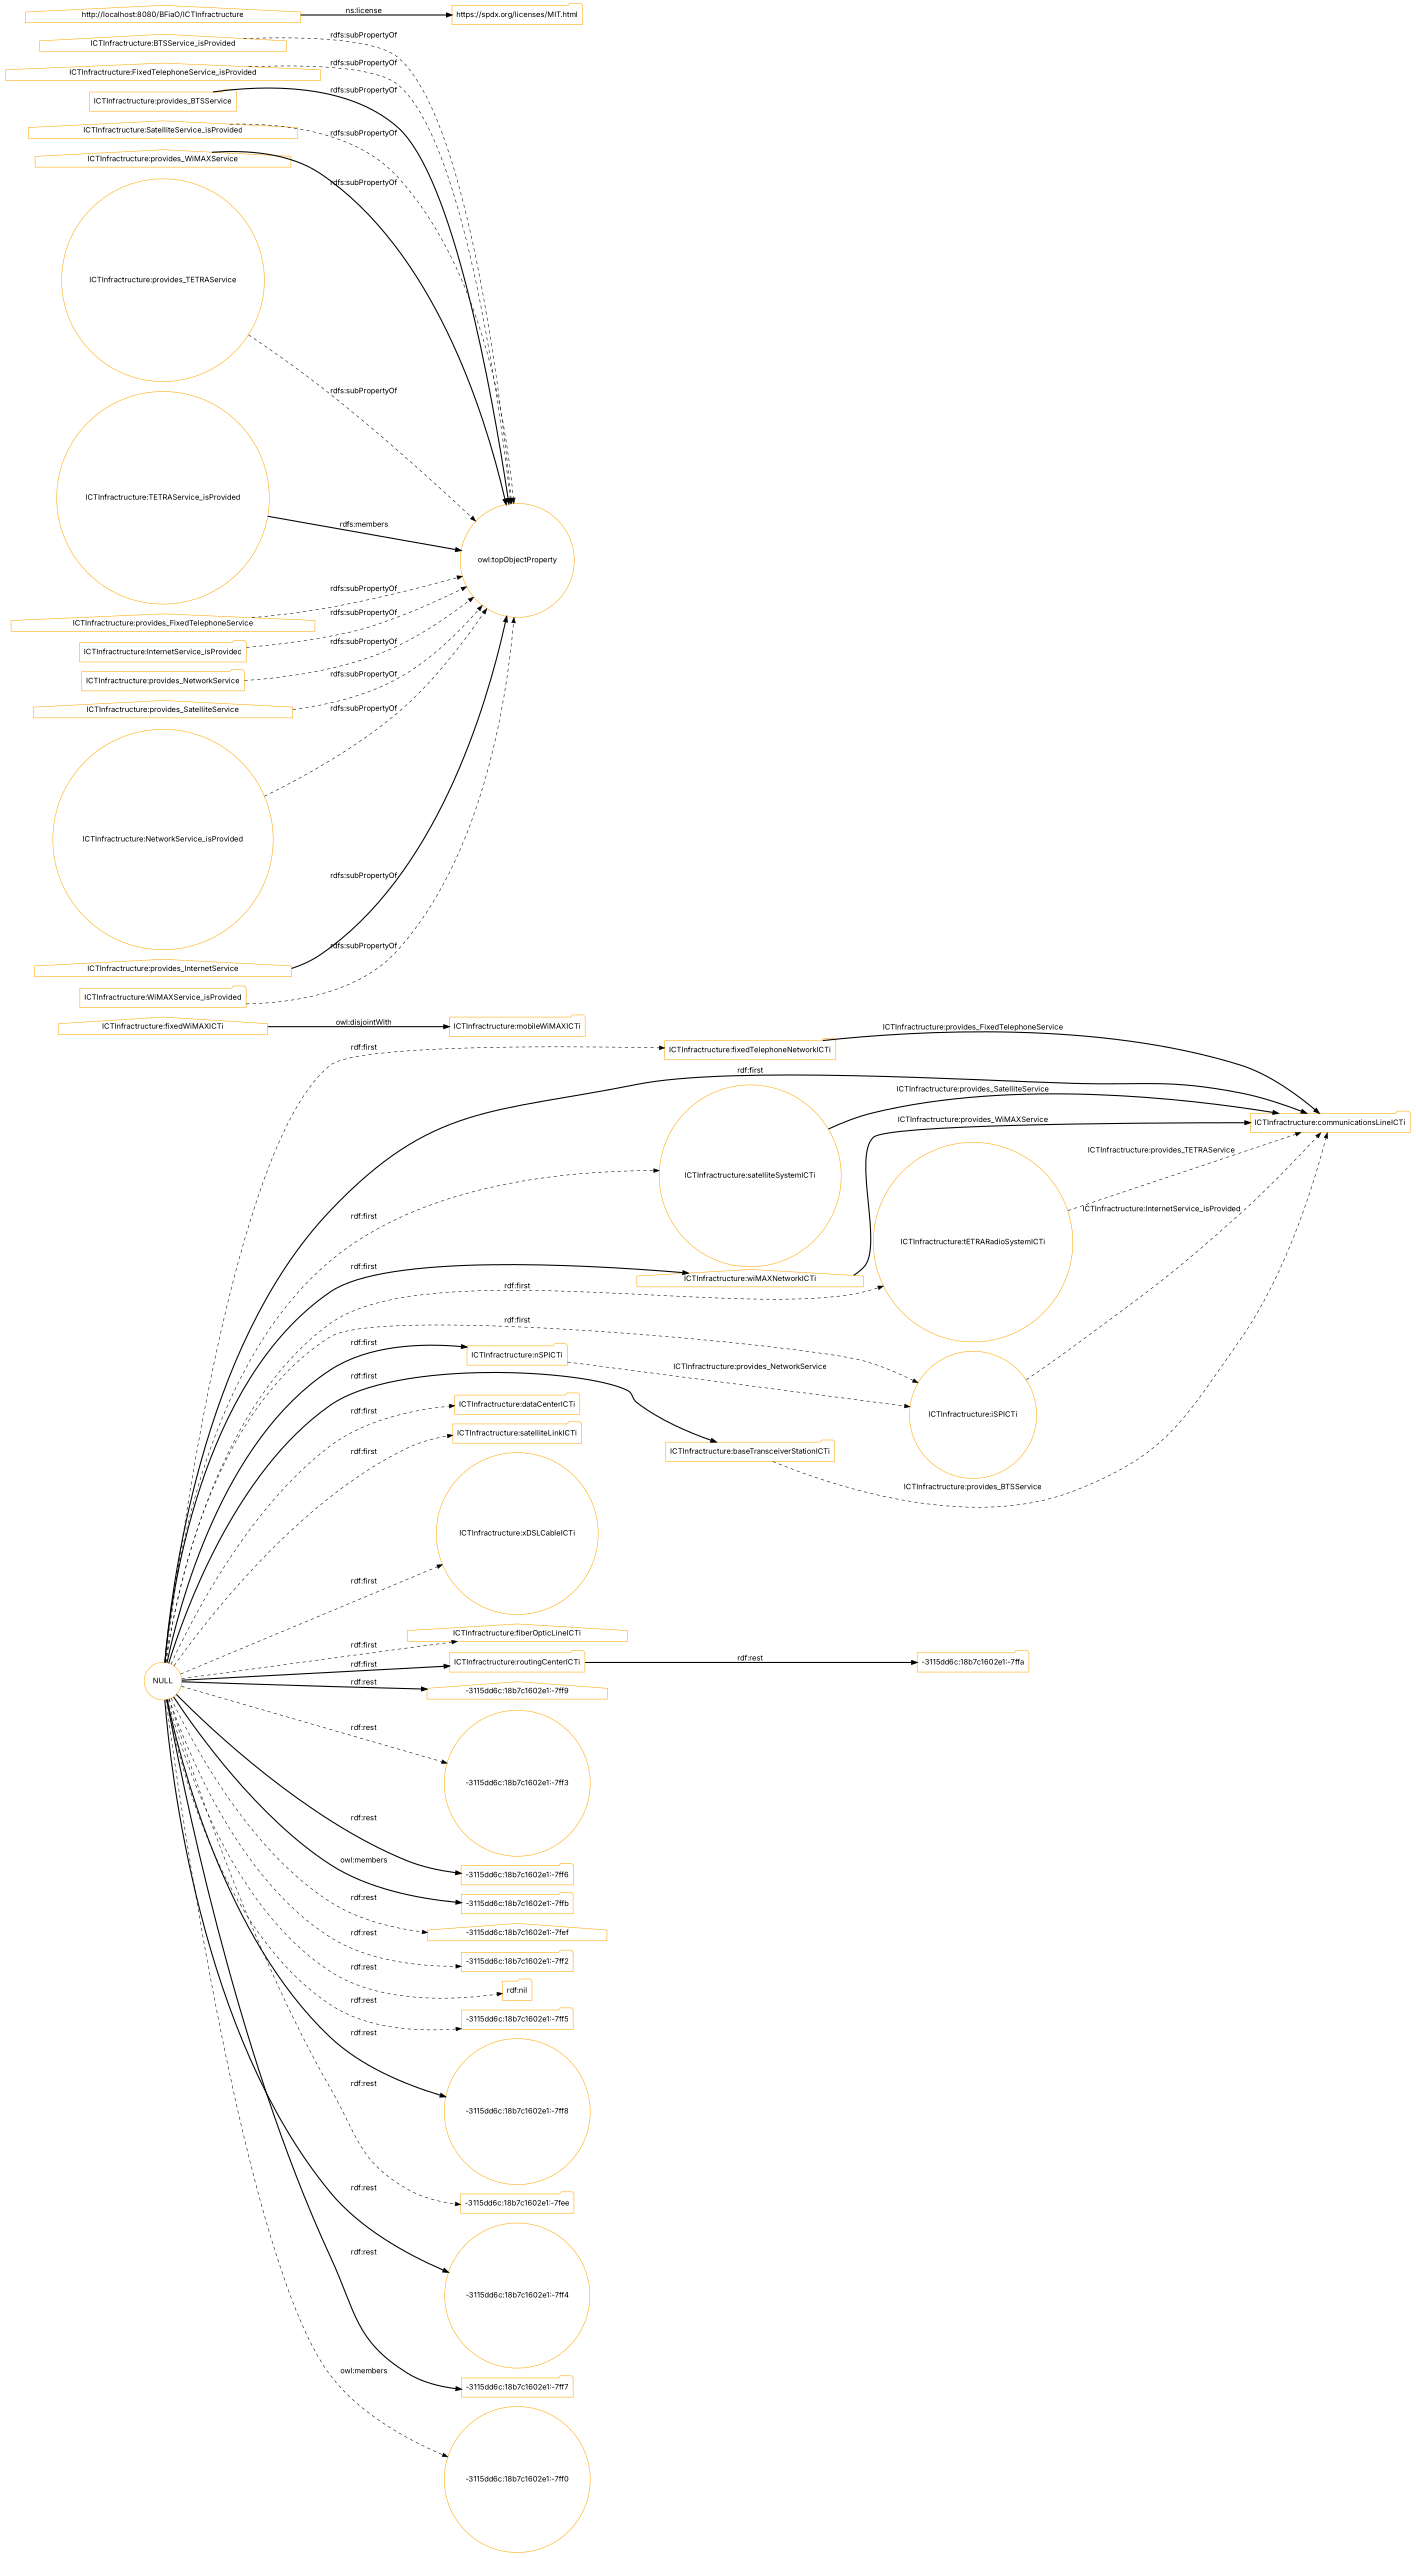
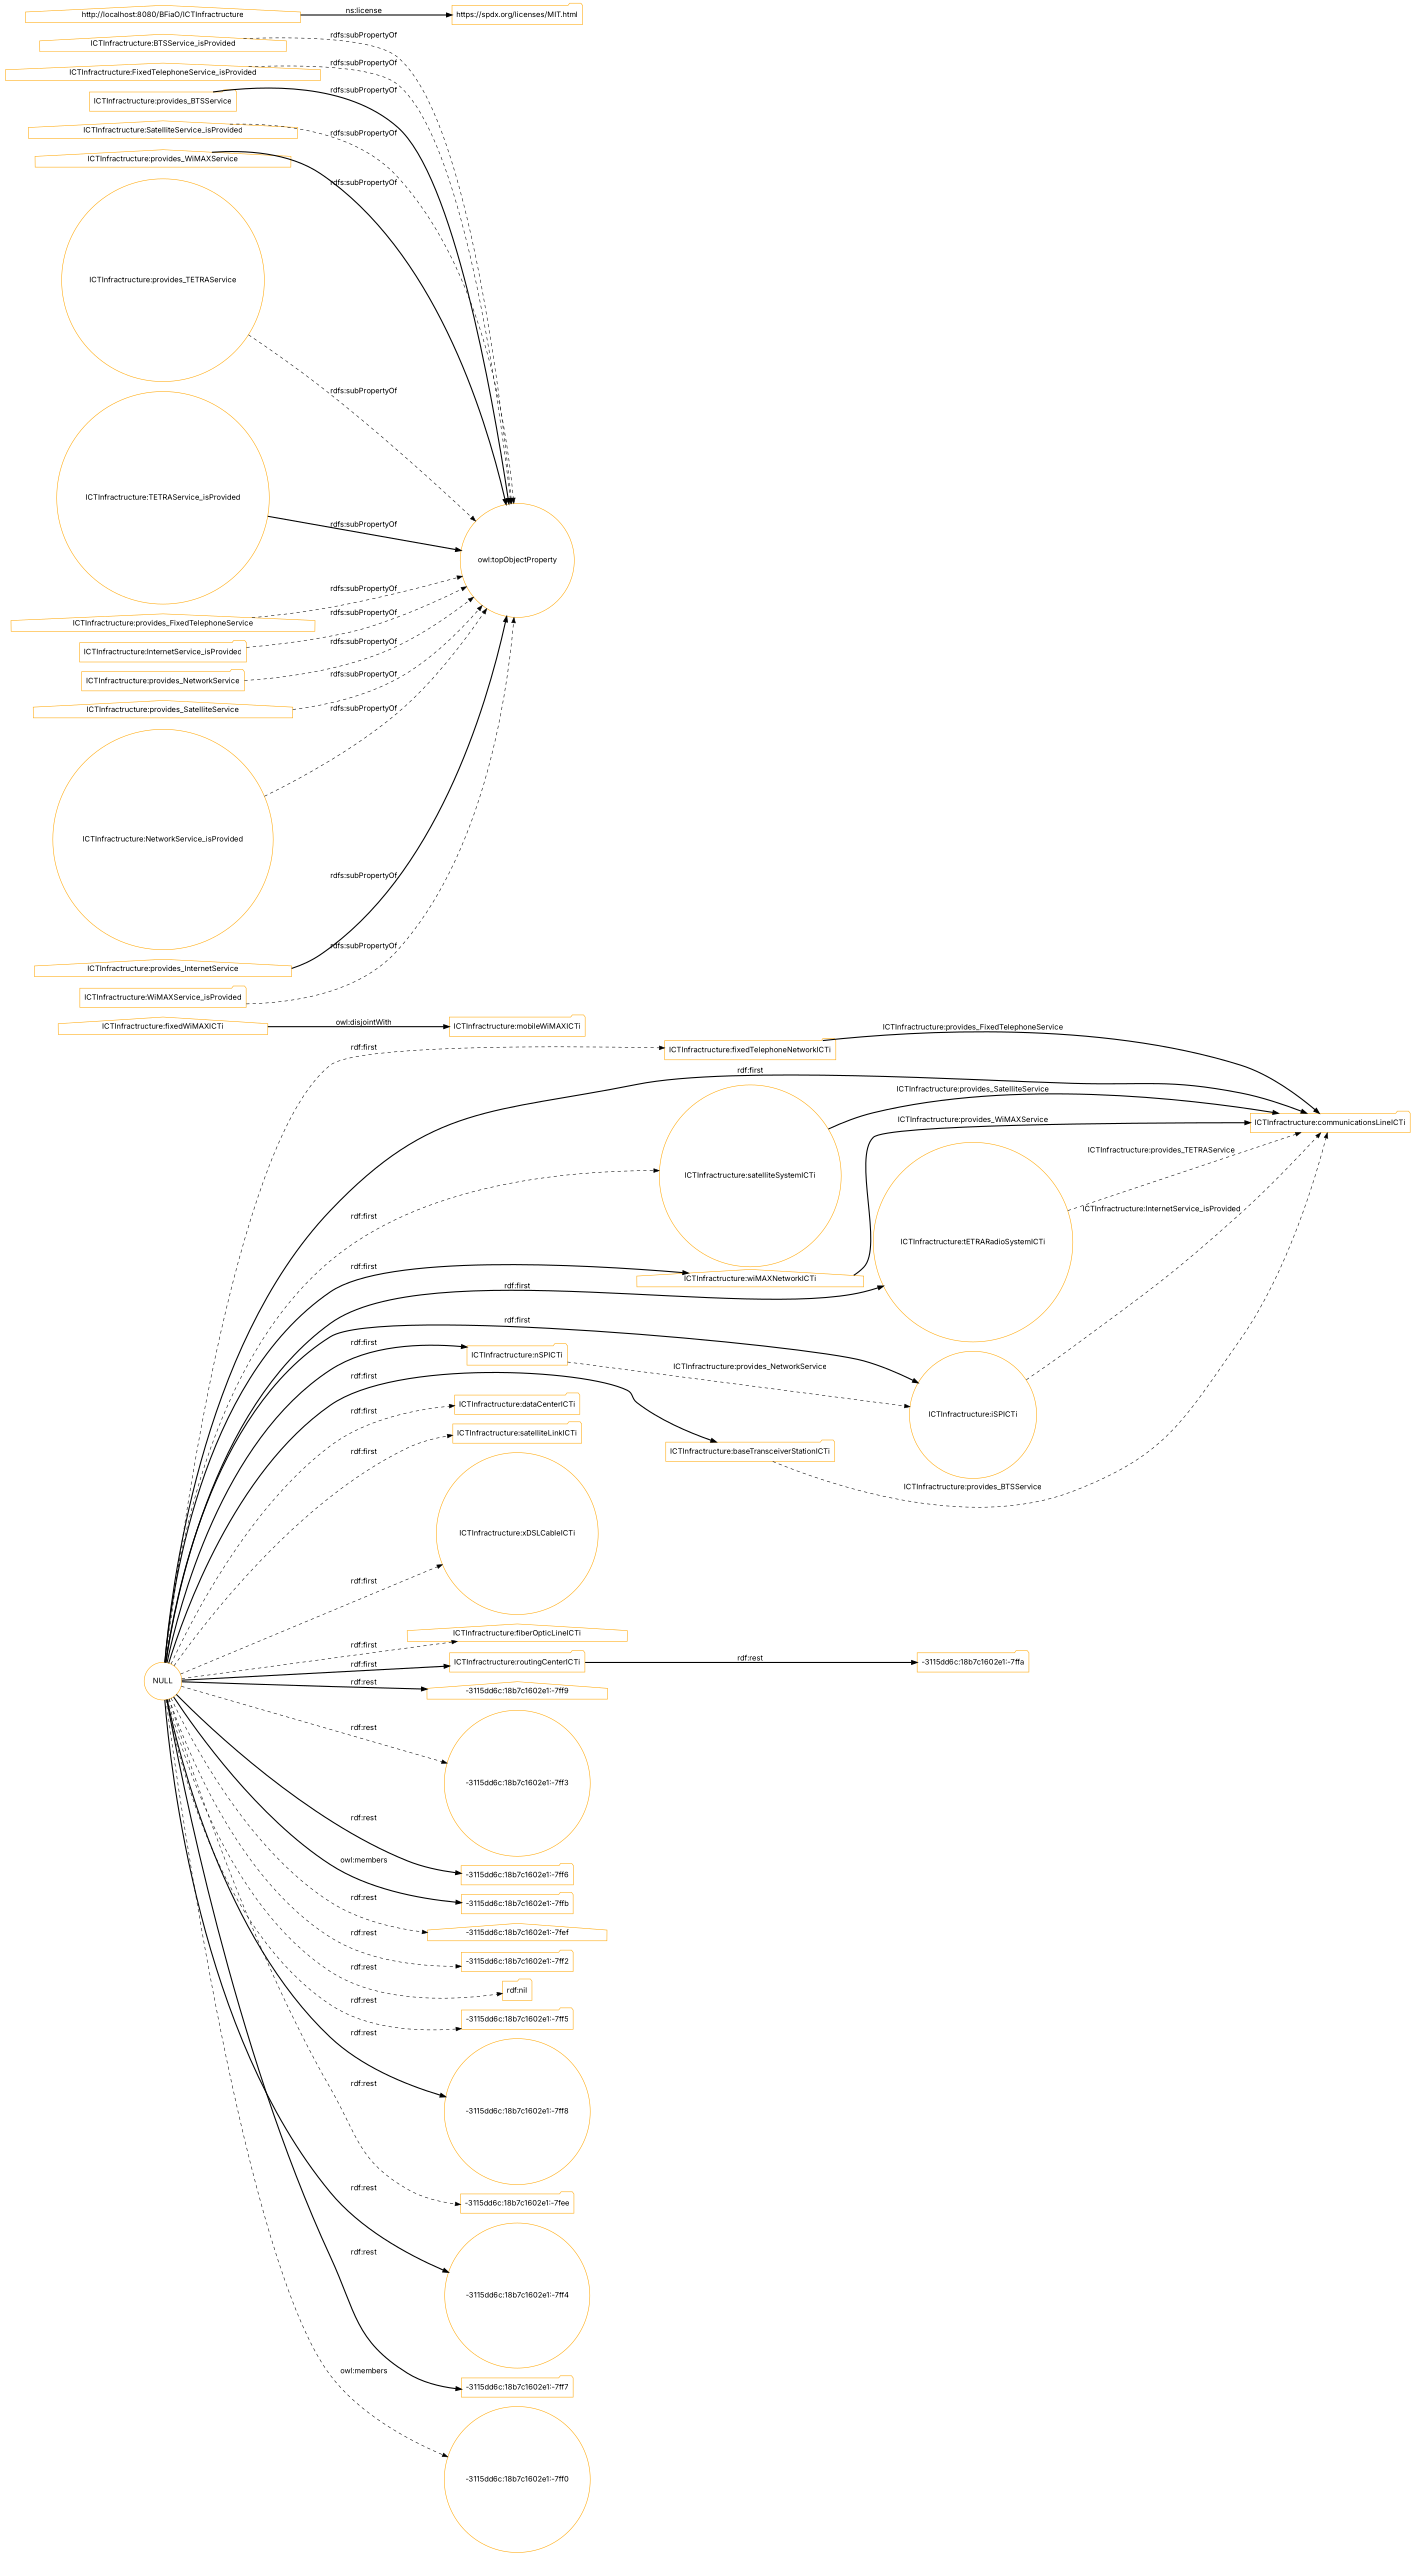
  digraph {
    fontname=Inter
    rankdir=LR
    node [color=orange fontname=Inter shape=folder]
    edge [fontname=Inter style=dashed]
    "ICTInfractructure:fixedTelephoneNetworkICTi"
    "ICTInfractructure:communicationsLineICTi"
    "ICTInfractructure:fixedWiMAXICTi" [shape=house]
    "ICTInfractructure:mobileWiMAXICTi"
    "ICTInfractructure:satelliteSystemICTi" [shape=circle]
    "ICTInfractructure:wiMAXNetworkICTi" [shape=house]
    "ICTInfractructure:iSPICTi" [shape=circle]
    "ICTInfractructure:tETRARadioSystemICTi" [shape=circle]
    "ICTInfractructure:baseTransceiverStationICTi"
    "ICTInfractructure:nSPICTi"
    "ICTInfractructure:BTSService_isProvided" [shape=house]
    "owl:topObjectProperty" [shape=circle]
    "ICTInfractructure:FixedTelephoneService_isProvided" [shape=house]
    "ICTInfractructure:provides_BTSService"
    "ICTInfractructure:SatelliteService_isProvided" [shape=house]
    "ICTInfractructure:provides_WiMAXService" [shape=house]
    "ICTInfractructure:provides_TETRAService" [shape=circle]
    "ICTInfractructure:TETRAService_isProvided" [shape=circle]
    "http://localhost:8080/BFiaO/ICTInfractructure" [shape=house]
    "https://spdx.org/licenses/MIT.html"
    "ICTInfractructure:provides_FixedTelephoneService" [shape=house]
    "ICTInfractructure:InternetService_isProvided"
    "ICTInfractructure:provides_NetworkService"
    "ICTInfractructure:provides_SatelliteService" [shape=house]
    "ICTInfractructure:NetworkService_isProvided" [shape=circle]
    "ICTInfractructure:provides_InternetService" [shape=house]
    NULL [shape=circle]
    "ICTInfractructure:dataCenterICTi"
    "ICTInfractructure:satelliteLinkICTi"
    "ICTInfractructure:xDSLCableICTi" [shape=circle]
    "ICTInfractructure:fiberOpticLineICTi" [shape=house]
    "ICTInfractructure:routingCenterICTi"
    "-3115dd6c:18b7c1602e1:-7ff9" [shape=house]
    "-3115dd6c:18b7c1602e1:-7ff3" [shape=circle]
    "-3115dd6c:18b7c1602e1:-7ff6"
    "-3115dd6c:18b7c1602e1:-7ffb"
    "-3115dd6c:18b7c1602e1:-7fef" [shape=house]
    "-3115dd6c:18b7c1602e1:-7ff2"
    "rdf:nil"
    "-3115dd6c:18b7c1602e1:-7ff5"
    "-3115dd6c:18b7c1602e1:-7ff8" [shape=circle]
    "-3115dd6c:18b7c1602e1:-7fee"
    "-3115dd6c:18b7c1602e1:-7ff4" [shape=circle]
    "-3115dd6c:18b7c1602e1:-7ff7"
    "-3115dd6c:18b7c1602e1:-7ff0" [shape=circle]
    "-3115dd6c:18b7c1602e1:-7ffa"
    "ICTInfractructure:WiMAXService_isProvided"
    "ICTInfractructure:fixedTelephoneNetworkICTi" -> "ICTInfractructure:communicationsLineICTi" [label="ICTInfractructure:provides_FixedTelephoneService" style=bold]
    "ICTInfractructure:fixedWiMAXICTi" -> "ICTInfractructure:mobileWiMAXICTi" [label="owl:disjointWith" style=bold]
    "ICTInfractructure:satelliteSystemICTi" -> "ICTInfractructure:communicationsLineICTi" [label="ICTInfractructure:provides_SatelliteService" style=bold]
    "ICTInfractructure:wiMAXNetworkICTi" -> "ICTInfractructure:communicationsLineICTi" [label="ICTInfractructure:provides_WiMAXService" style=bold]
    "ICTInfractructure:iSPICTi" -> "ICTInfractructure:communicationsLineICTi" [label="ICTInfractructure:InternetService_isProvided"]
    "ICTInfractructure:tETRARadioSystemICTi" -> "ICTInfractructure:communicationsLineICTi" [label="ICTInfractructure:provides_TETRAService"]
    "ICTInfractructure:baseTransceiverStationICTi" -> "ICTInfractructure:communicationsLineICTi" [label="ICTInfractructure:provides_BTSService"]
    "ICTInfractructure:nSPICTi" -> "ICTInfractructure:iSPICTi" [label="ICTInfractructure:provides_NetworkService"]
    "ICTInfractructure:BTSService_isProvided" -> "owl:topObjectProperty" [label="rdfs:subPropertyOf"]
    "ICTInfractructure:FixedTelephoneService_isProvided" -> "owl:topObjectProperty" [label="rdfs:subPropertyOf"]
    "ICTInfractructure:provides_BTSService" -> "owl:topObjectProperty" [label="rdfs:subPropertyOf" style=bold]
    "ICTInfractructure:SatelliteService_isProvided" -> "owl:topObjectProperty" [label="rdfs:subPropertyOf"]
    "ICTInfractructure:provides_WiMAXService" -> "owl:topObjectProperty" [label="rdfs:subPropertyOf" style=bold]
    "ICTInfractructure:provides_TETRAService" -> "owl:topObjectProperty" [label="rdfs:subPropertyOf"]
-   "ICTInfractructure:TETRAService_isProvided" -> "owl:topObjectProperty" [label="rdfs:members" style=bold]
+   "ICTInfractructure:TETRAService_isProvided" -> "owl:topObjectProperty" [label="rdfs:subPropertyOf" style=bold]
    "http://localhost:8080/BFiaO/ICTInfractructure" -> "https://spdx.org/licenses/MIT.html" [label="ns:license" style=bold]
    "ICTInfractructure:provides_FixedTelephoneService" -> "owl:topObjectProperty" [label="rdfs:subPropertyOf"]
    "ICTInfractructure:InternetService_isProvided" -> "owl:topObjectProperty" [label="rdfs:subPropertyOf"]
    "ICTInfractructure:provides_NetworkService" -> "owl:topObjectProperty" [label="rdfs:subPropertyOf"]
    "ICTInfractructure:provides_SatelliteService" -> "owl:topObjectProperty" [label="rdfs:subPropertyOf"]
    "ICTInfractructure:NetworkService_isProvided" -> "owl:topObjectProperty" [label="rdfs:subPropertyOf"]
    "ICTInfractructure:provides_InternetService" -> "owl:topObjectProperty" [label="rdfs:subPropertyOf" style=bold]
    NULL -> "ICTInfractructure:fixedTelephoneNetworkICTi" [label="rdf:first"]
    NULL -> "ICTInfractructure:communicationsLineICTi" [label="rdf:first" style=bold]
    NULL -> "ICTInfractructure:satelliteSystemICTi" [label="rdf:first"]
    NULL -> "ICTInfractructure:wiMAXNetworkICTi" [label="rdf:first" style=bold]
-   NULL -> "ICTInfractructure:iSPICTi" [label="rdf:first"]
-   NULL -> "ICTInfractructure:tETRARadioSystemICTi" [label="rdf:first"]
+   NULL -> "ICTInfractructure:iSPICTi" [label="rdf:first" style=bold]
+   NULL -> "ICTInfractructure:tETRARadioSystemICTi" [label="rdf:first" style=bold]
    NULL -> "ICTInfractructure:baseTransceiverStationICTi" [label="rdf:first" style=bold]
    NULL -> "ICTInfractructure:nSPICTi" [label="rdf:first" style=bold]
    NULL -> "ICTInfractructure:dataCenterICTi" [label="rdf:first"]
    NULL -> "ICTInfractructure:satelliteLinkICTi" [label="rdf:first"]
    NULL -> "ICTInfractructure:xDSLCableICTi" [label="rdf:first"]
    NULL -> "ICTInfractructure:fiberOpticLineICTi" [label="rdf:first"]
    NULL -> "ICTInfractructure:routingCenterICTi" [label="rdf:first" style=bold]
    NULL -> "-3115dd6c:18b7c1602e1:-7ff9" [label="rdf:rest" style=bold]
    NULL -> "-3115dd6c:18b7c1602e1:-7ff3" [label="rdf:rest"]
    NULL -> "-3115dd6c:18b7c1602e1:-7ff6" [label="rdf:rest" style=bold]
    NULL -> "-3115dd6c:18b7c1602e1:-7ffb" [label="owl:members" style=bold]
    NULL -> "-3115dd6c:18b7c1602e1:-7fef" [label="rdf:rest"]
    NULL -> "-3115dd6c:18b7c1602e1:-7ff2" [label="rdf:rest"]
    NULL -> "rdf:nil" [label="rdf:rest"]
    NULL -> "-3115dd6c:18b7c1602e1:-7ff5" [label="rdf:rest"]
    NULL -> "-3115dd6c:18b7c1602e1:-7ff8" [label="rdf:rest" style=bold]
    NULL -> "-3115dd6c:18b7c1602e1:-7fee" [label="rdf:rest"]
    NULL -> "-3115dd6c:18b7c1602e1:-7ff4" [label="rdf:rest" style=bold]
    NULL -> "-3115dd6c:18b7c1602e1:-7ff7" [label="rdf:rest" style=bold]
    NULL -> "-3115dd6c:18b7c1602e1:-7ff0" [label="owl:members"]
    "ICTInfractructure:routingCenterICTi" -> "-3115dd6c:18b7c1602e1:-7ffa" [label="rdf:rest" style=bold]
    "ICTInfractructure:WiMAXService_isProvided" -> "owl:topObjectProperty" [label="rdfs:subPropertyOf"]
  }
